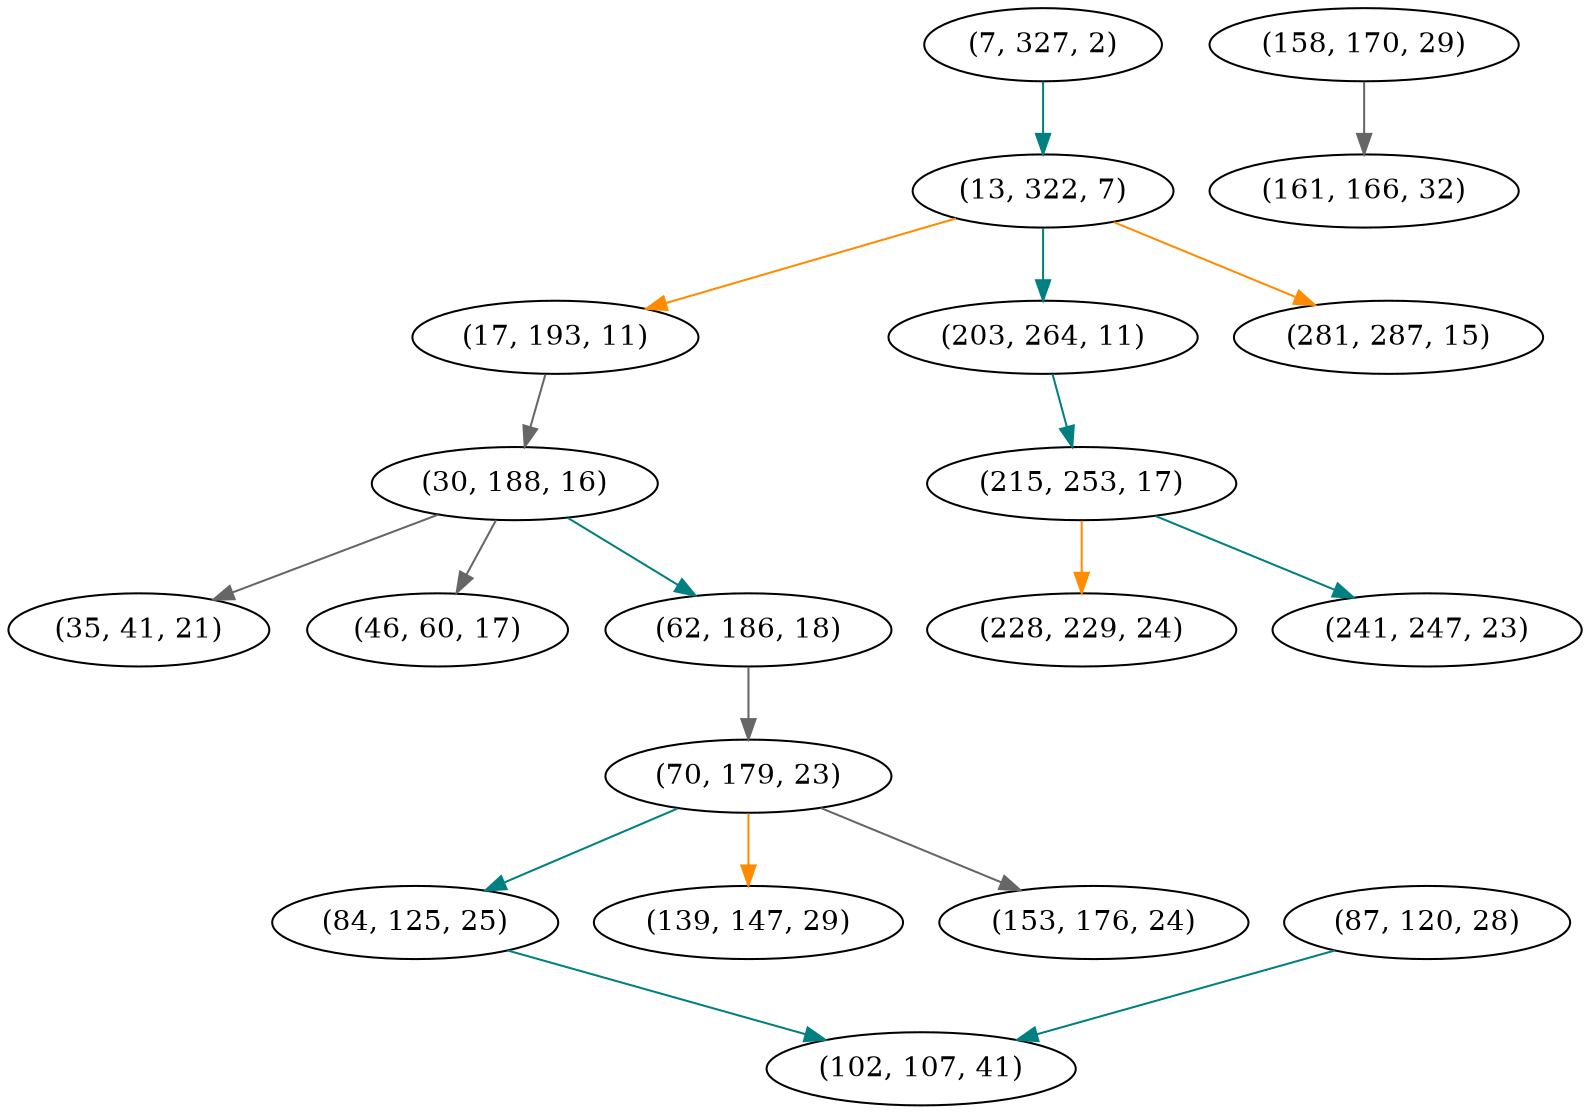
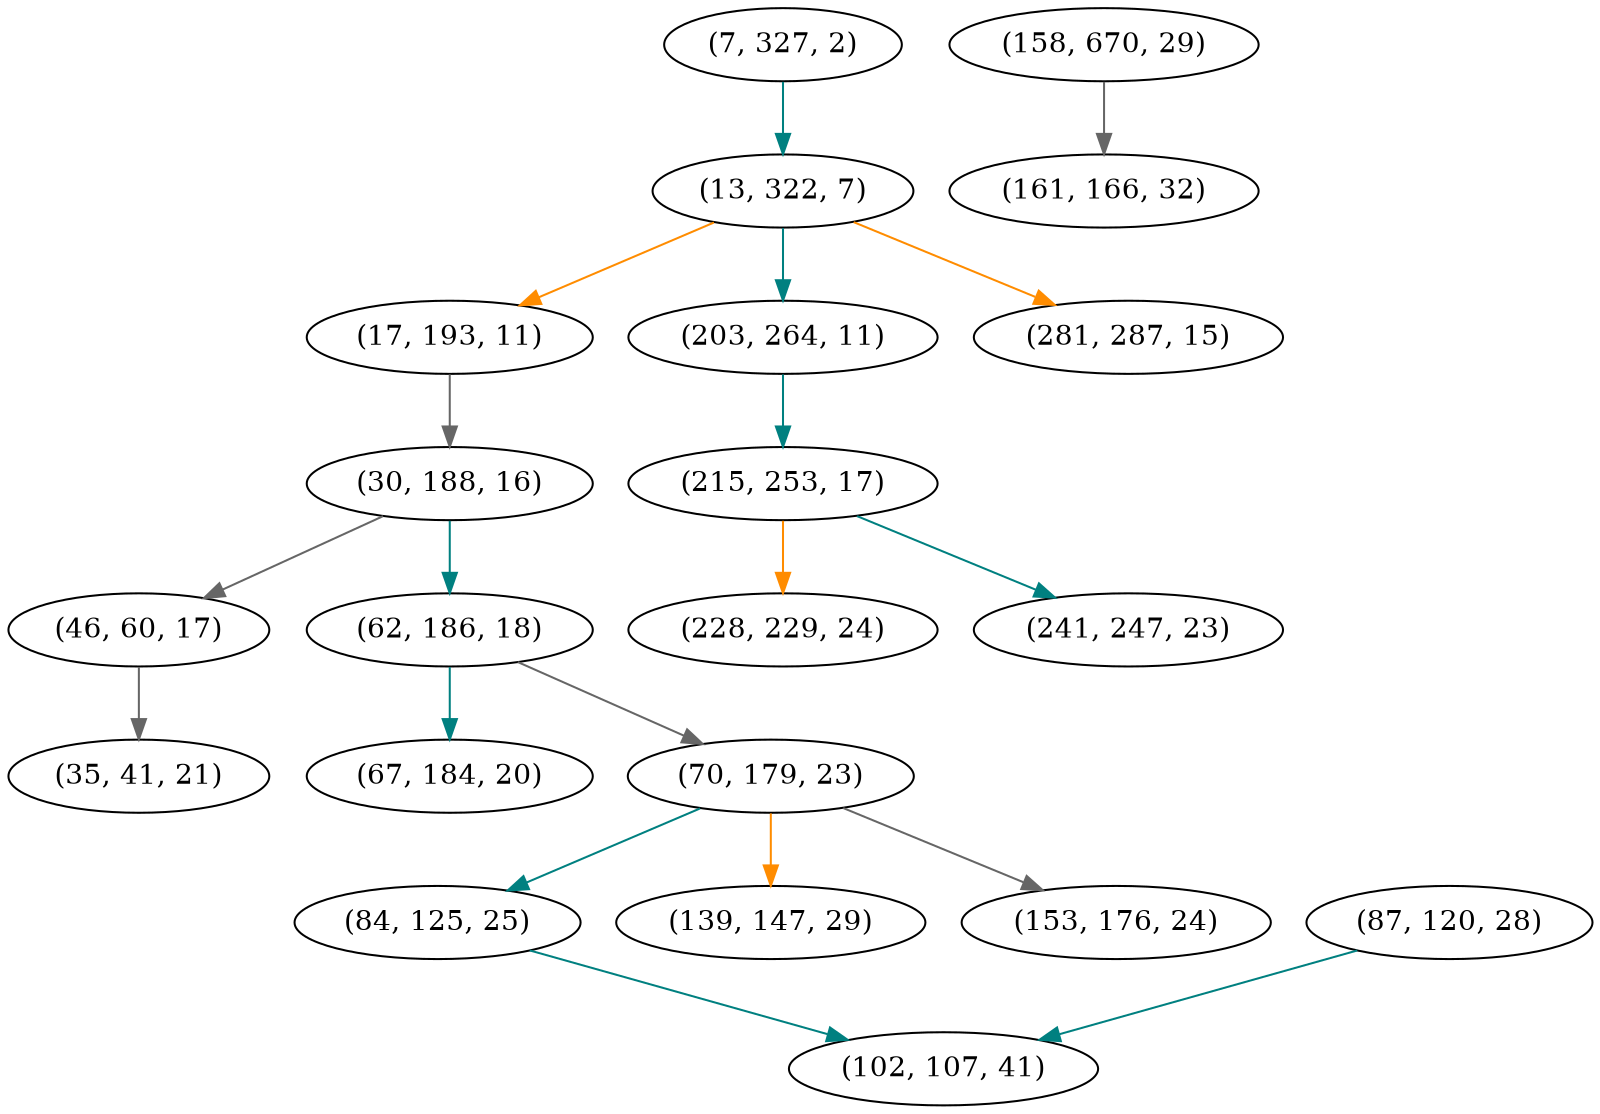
  digraph {
    edge [color=teal]
    "(7, 327, 2)"
    "(13, 322, 7)"
    "(17, 193, 11)"
    "(203, 264, 11)"
    "(281, 287, 15)"
    "(30, 188, 16)"
    "(215, 253, 17)"
    "(35, 41, 21)"
    "(46, 60, 17)"
    "(62, 186, 18)"
+   "(67, 184, 20)"
    "(70, 179, 23)"
    "(84, 125, 25)"
    "(139, 147, 29)"
    "(153, 176, 24)"
    "(102, 107, 41)"
    "(87, 120, 28)"
-   "(158, 170, 29)"
+   "(158, 170, 29)" [label="(158, 670, 29)"]
    "(161, 166, 32)"
    n20 [label="(228, 229, 24)"]
    "(241, 247, 23)"
    "(7, 327, 2)" -> "(13, 322, 7)"
    "(13, 322, 7)" -> "(17, 193, 11)" [color=darkorange]
    "(13, 322, 7)" -> "(203, 264, 11)"
    "(13, 322, 7)" -> "(281, 287, 15)" [color=darkorange]
    "(17, 193, 11)" -> "(30, 188, 16)" [color=gray40]
    "(203, 264, 11)" -> "(215, 253, 17)"
-   "(30, 188, 16)" -> "(35, 41, 21)" [color=gray40]
+   "(46, 60, 17)" -> "(35, 41, 21)" [color=gray40]
    "(30, 188, 16)" -> "(46, 60, 17)" [color=gray40]
    "(30, 188, 16)" -> "(62, 186, 18)"
    "(215, 253, 17)" -> n20 [color=darkorange]
    "(215, 253, 17)" -> "(241, 247, 23)"
+   "(62, 186, 18)" -> "(67, 184, 20)"
    "(62, 186, 18)" -> "(70, 179, 23)" [color=gray40]
    "(70, 179, 23)" -> "(84, 125, 25)"
    "(70, 179, 23)" -> "(139, 147, 29)" [color=darkorange]
    "(70, 179, 23)" -> "(153, 176, 24)" [color=gray40]
    "(84, 125, 25)" -> "(102, 107, 41)"
    "(87, 120, 28)" -> "(102, 107, 41)"
    "(158, 170, 29)" -> "(161, 166, 32)" [color=gray40]
  }
